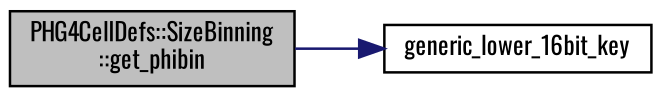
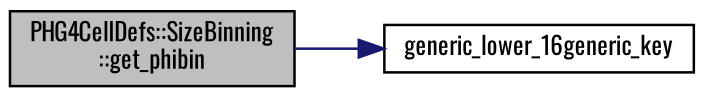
  digraph {
    rankdir=LR
    fontname=Oswald
    node [color=black fontname=Oswald fontsize=10 shape=record]
    n1 [fillcolor=grey75 fontcolor=black height=0.2 label="PHG4CellDefs::SizeBinning\l::get_phibin" style=filled width=0.4]
-   n2 [height=0.2 label=generic_lower_16bit_key width=0.4]
+   n2 [height=0.2 label=generic_lower_16generic_key width=0.4]
    n1 -> n2 [color=midnightblue fontname=Oswald fontsize=10 labelfontname=FreeSans labelfontsize=10 style=solid]
  }
